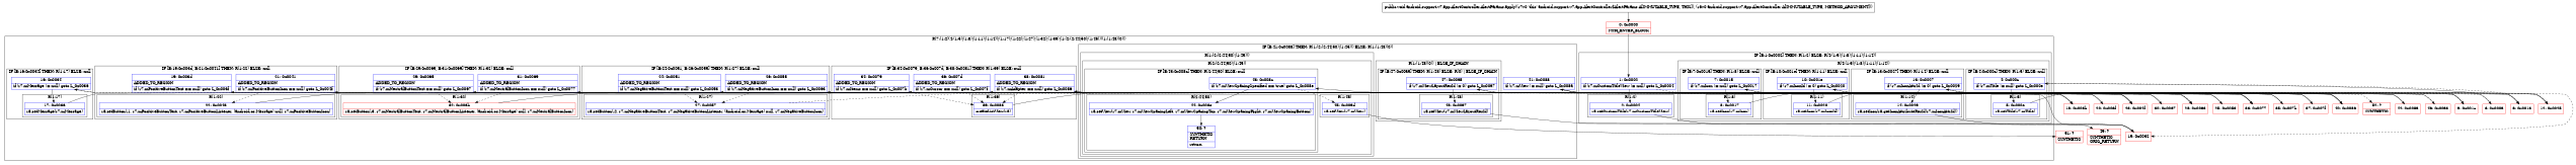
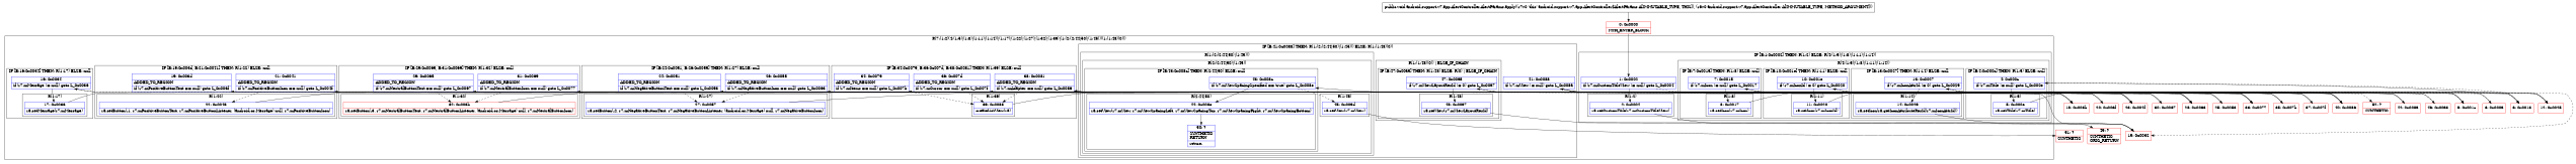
  digraph {
    node [color=blue shape=record]
    n1 [label="{2\:\ 0x0004|r8.setCustomTitle(r7.mCustomTitleView)\l}"]
    n2 [label="{5\:\ 0x000e|r8.setTitle(r7.mTitle)\l}"]
    n3 [label="{4\:\ 0x000c|if (r7.mTitle != null) goto L_0x000e\l}"]
    n4 [label="{8\:\ 0x0017|r8.setIcon(r7.mIcon)\l}"]
    n5 [label="{7\:\ 0x0015|if (r7.mIcon != null) goto L_0x0017\l}"]
    n6 [label="{11\:\ 0x0020|r8.setIcon(r7.mIconId)\l}"]
    n7 [label="{10\:\ 0x001e|if (r7.mIconId != 0) goto L_0x0020\l}"]
    n8 [label="{14\:\ 0x0029|r8.setIcon(r8.getIconAttributeResId(r7.mIconAttrId))\l}"]
    n9 [label="{13\:\ 0x0027|if (r7.mIconAttrId != 0) goto L_0x0029\l}"]
    n10 [label="{1\:\ 0x0002|if (r7.mCustomTitleView != null) goto L_0x0004\l}"]
    n11 [label="{17\:\ 0x0036|r8.setMessage(r7.mMessage)\l}"]
    n12 [label="{16\:\ 0x0034|if (r7.mMessage != null) goto L_0x0036\l}"]
    n13 [label="{22\:\ 0x0043|r8.setButton(\-1, r7.mPositiveButtonText, r7.mPositiveButtonListener, (android.os.Message) null, r7.mPositiveButtonIcon)\l}"]
    n14 [label="{19\:\ 0x003d|ADDED_TO_REGION\l|if (r7.mPositiveButtonText == null) goto L_0x003f\l}"]
    n15 [label="{21\:\ 0x0041|ADDED_TO_REGION\l|if (r7.mPositiveButtonIcon == null) goto L_0x004f\l}"]
    n16 [color=red label="{32\:\ 0x006b|r8.setButton(\-3, r7.mNeutralButtonText, r7.mNeutralButtonListener, (android.os.Message) null, r7.mNeutralButtonIcon)\l}"]
    n17 [label="{29\:\ 0x0065|ADDED_TO_REGION\l|if (r7.mNeutralButtonText == null) goto L_0x0067\l}"]
    n18 [label="{31\:\ 0x0069|ADDED_TO_REGION\l|if (r7.mNeutralButtonIcon == null) goto L_0x0077\l}"]
    n19 [label="{27\:\ 0x0057|r8.setButton(\-2, r7.mNegativeButtonText, r7.mNegativeButtonListener, (android.os.Message) null, r7.mNegativeButtonIcon)\l}"]
    n20 [label="{24\:\ 0x0051|ADDED_TO_REGION\l|if (r7.mNegativeButtonText == null) goto L_0x0053\l}"]
    n21 [label="{26\:\ 0x0055|ADDED_TO_REGION\l|if (r7.mNegativeButtonIcon == null) goto L_0x0063\l}"]
    n22 [label="{39\:\ 0x0083|createListView(r8)\l}"]
    n23 [label="{34\:\ 0x0079|ADDED_TO_REGION\l|if (r7.mItems == null) goto L_0x007b\l}"]
    n24 [label="{36\:\ 0x007d|ADDED_TO_REGION\l|if (r7.mCursor == null) goto L_0x007f\l}"]
    n25 [label="{38\:\ 0x0081|ADDED_TO_REGION\l|if (r7.mAdapter == null) goto L_0x0086\l}"]
    n26 [label="{44\:\ 0x008e|r8.setView(r7.mView, r7.mViewSpacingLeft, r7.mViewSpacingTop, r7.mViewSpacingRight, r7.mViewSpacingBottom)\l}"]
    n27 [label="{50\:\ ?|SYNTHETIC\lRETURN\l|return\l}"]
    n28 [label="{43\:\ 0x008c|if (r7.mViewSpacingSpecified == true) goto L_0x008e\l}"]
    n29 [label="{45\:\ 0x009d|r8.setView(r7.mView)\l}"]
    n30 [label="{48\:\ 0x00a7|r8.setView(r7.mViewLayoutResId)\l}"]
    n31 [label="{47\:\ 0x00a5|if (r7.mViewLayoutResId != 0) goto L_0x00a7\l}"]
    n32 [label="{41\:\ 0x0088|if (r7.mView != null) goto L_0x008a\l}"]
    n33 [color=red label="{15\:\ 0x0032}"]
    n34 [color=red label="{6\:\ 0x0013}"]
    n35 [color=red label="{9\:\ 0x001c}"]
    n36 [color=red label="{12\:\ 0x0025}"]
    n37 [color=red label="{3\:\ 0x000a}"]
    n38 [color=red label="{18\:\ 0x003b}"]
    n39 [color=red label="{23\:\ 0x004f}"]
    n40 [color=red label="{20\:\ 0x003f}"]
    n41 [color=red label="{33\:\ 0x0077}"]
    n42 [color=red label="{30\:\ 0x0067}"]
    n43 [color=red label="{28\:\ 0x0063}"]
    n44 [color=red label="{25\:\ 0x0053}"]
    n45 [color=red label="{40\:\ 0x0086}"]
    n46 [color=red label="{35\:\ 0x007b}"]
    n47 [color=red label="{37\:\ 0x007f}"]
    n48 [color=red label="{51\:\ ?|SYNTHETIC\l}"]
    n49 [color=red label="{49\:\ ?|SYNTHETIC\lORIG_RETURN\l}"]
    n50 [color=red label="{52\:\ ?|SYNTHETIC\l}"]
    n51 [color=red label="{42\:\ 0x008a}"]
    n52 [color=red label="{46\:\ 0x00a3}"]
    n53 [color=red label="{0\:\ 0x0000|MTH_ENTER_BLOCK\l}"]
    n54 [label="{public void android.support.v7.app.AlertController.AlertParams.apply((r7v0 'this' android.support.v7.app.AlertController$AlertParams A[IMMUTABLE_TYPE, THIS]), (r8v0 android.support.v7.app.AlertController A[IMMUTABLE_TYPE, METHOD_ARGUMENT])) }" color=""]
    subgraph cluster_1 {
      label="R(7:(1:2)(4:(1:5)|(1:8)|(1:11)|(1:14))|(1:17)|(1:22)|(1:27)|(1:32)|(1:39)|(1:(2:(2:44|50)|(1:45)))(1:(1:48)(0)))"
      subgraph cluster_2 {
        label="IF [B:1:0x0002] THEN: R(1:2) ELSE: R(4:(1:5)|(1:8)|(1:11)|(1:14))"
        n10
        subgraph cluster_3 {
          label="R(1:2)"
          n1
        }
        subgraph cluster_4 {
          label="R(4:(1:5)|(1:8)|(1:11)|(1:14))"
          subgraph cluster_5 {
            label="IF [B:4:0x000c] THEN: R(1:5) ELSE: null"
            n3
            subgraph cluster_6 {
              label="R(1:5)"
              n2
            }
          }
          subgraph cluster_7 {
            label="IF [B:7:0x0015] THEN: R(1:8) ELSE: null"
            n5
            subgraph cluster_8 {
              label="R(1:8)"
              n4
            }
          }
          subgraph cluster_9 {
            label="IF [B:10:0x001e] THEN: R(1:11) ELSE: null"
            n7
            subgraph cluster_10 {
              label="R(1:11)"
              n6
            }
          }
          subgraph cluster_11 {
            label="IF [B:13:0x0027] THEN: R(1:14) ELSE: null"
            n9
            subgraph cluster_12 {
              label="R(1:14)"
              n8
            }
          }
        }
      }
      subgraph cluster_13 {
        label="IF [B:16:0x0034] THEN: R(1:17) ELSE: null"
        n12
        subgraph cluster_14 {
          label="R(1:17)"
          n11
        }
      }
      subgraph cluster_15 {
        label="IF [B:19:0x003d, B:21:0x0041] THEN: R(1:22) ELSE: null"
        n14
        n15
        subgraph cluster_16 {
          label="R(1:22)"
          n13
        }
      }
      subgraph cluster_17 {
        label="IF [B:29:0x0065, B:31:0x0069] THEN: R(1:32) ELSE: null"
        n17
        n18
        subgraph cluster_18 {
          label="R(1:32)"
          n16
        }
      }
      subgraph cluster_19 {
        label="IF [B:24:0x0051, B:26:0x0055] THEN: R(1:27) ELSE: null"
        n20
        n21
        subgraph cluster_20 {
          label="R(1:27)"
          n19
        }
      }
      subgraph cluster_21 {
        label="IF [B:34:0x0079, B:36:0x007d, B:38:0x0081] THEN: R(1:39) ELSE: null"
        n23
        n24
        n25
        subgraph cluster_22 {
          label="R(1:39)"
          n22
        }
      }
      subgraph cluster_23 {
        label="IF [B:41:0x0088] THEN: R(1:(2:(2:44|50)|(1:45))) ELSE: R(1:(1:48)(0))"
        n32
        subgraph cluster_24 {
          label="R(1:(2:(2:44|50)|(1:45)))"
          subgraph cluster_25 {
            label="R(2:(2:44|50)|(1:45))"
            subgraph cluster_26 {
              label="IF [B:43:0x008c] THEN: R(2:44|50) ELSE: null"
              n28
              subgraph cluster_27 {
                label="R(2:44|50)"
                n26
                n27
              }
            }
            subgraph cluster_28 {
              label="R(1:45)"
              n29
            }
          }
        }
        subgraph cluster_29 {
          label="R(1:(1:48)(0)) | ELSE_IF_CHAIN\l"
          subgraph cluster_30 {
            label="IF [B:47:0x00a5] THEN: R(1:48) ELSE: R(0) | ELSE_IF_CHAIN\l"
            n31
            subgraph cluster_31 {
              label="R(0)"
            }
            subgraph cluster_32 {
              label="R(1:48)"
              n30
            }
          }
        }
      }
    }
    n1 -> n33
    n2 -> n34
    n3 -> n2
    n3 -> n34 [style=dashed]
    n4 -> n35
    n5 -> n4
    n5 -> n35 [style=dashed]
    n6 -> n36
    n7 -> n6
    n7 -> n36 [style=dashed]
    n8 -> n33
    n9 -> n8
    n9 -> n33 [style=dashed]
    n10 -> n1
    n10 -> n37 [style=dashed]
    n11 -> n38
    n12 -> n11
    n12 -> n38 [style=dashed]
    n13 -> n39
    n14 -> n40
    n15 -> n13 [style=dashed]
    n15 -> n39
    n16 -> n41
    n17 -> n16 [style=dashed]
    n17 -> n42
    n18 -> n16 [style=dashed]
    n18 -> n41
-   n19 -> n43 [style=dashed]
+   n19 -> n43
    n20 -> n19 [style=dashed]
    n20 -> n44
    n21 -> n19 [style=dashed]
    n21 -> n43
    n22 -> n45
    n23 -> n22 [style=dashed]
    n23 -> n46
    n24 -> n22 [style=dashed]
    n24 -> n47
    n25 -> n22 [style=dashed]
    n25 -> n45
    n26 -> n27
    n28 -> n26
    n28 -> n29 [style=dashed]
    n29 -> n48
    n30 -> n49
    n31 -> n30
    n31 -> n50 [style=dashed]
    n32 -> n51
    n32 -> n52 [style=dashed]
    n33 -> n12
    n34 -> n5
    n35 -> n7
    n36 -> n9
    n37 -> n3
    n38 -> n14
    n39 -> n20
    n40 -> n15
    n41 -> n23
    n42 -> n18
    n43 -> n17
    n44 -> n21
    n45 -> n32
    n46 -> n24
    n47 -> n25
    n51 -> n28
    n52 -> n31
    n53 -> n10
    n54 -> n53
  }
